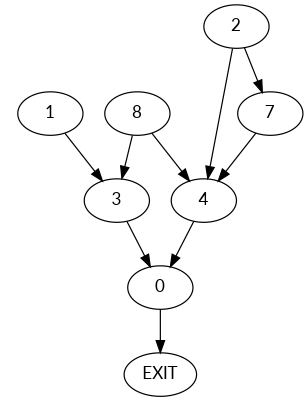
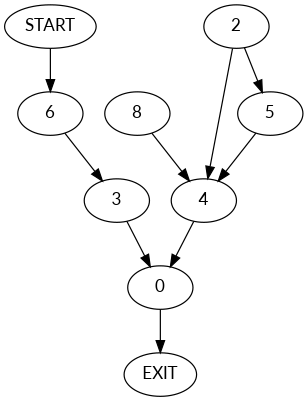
  digraph {
    fontname=Lato
    node [fontname=Lato]
    edge [fontname=Lato]
-   1
+   n1 [label=START]
+   1 [label=6]
    3
    n4 [label=EXIT]
    2
    4
-   5 [label=7]
+   5
    n8 [label=0]
    8
+   n1 -> 1
    1 -> 3
    3 -> n8
    2 -> 4
    2 -> 5
    4 -> n8
    5 -> 4
    n8 -> n4
-   8 -> 3
    8 -> 4
  }
